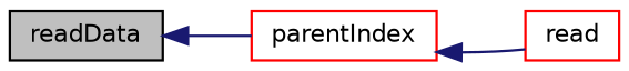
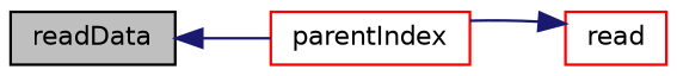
  digraph {
    rankdir=LR
    node [color=red fontname=Helvetica fontsize=10 shape=record]
    edge [color=midnightblue dir=back fontname=Helvetica fontsize=10 labelfontname=Helvetica labelfontsize=10 style=solid]
    n1 [color=black fillcolor=grey75 fontcolor=black height=0.2 label=readData style=filled width=0.4]
    n2 [height=0.2 label=parentIndex width=0.4]
    n3 [height=0.2 label=read width=0.4]
    n1 -> n2
-   n2 -> n3
+   n3 -> n2
  }
